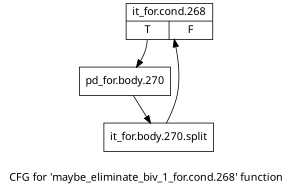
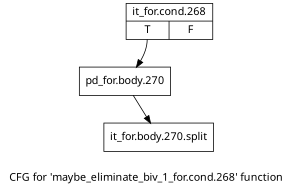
  digraph {
    fontname="Noto Sans"
    label="CFG for 'maybe_eliminate_biv_1_for.cond.268' function"
    node [fontname="Noto Sans" shape=record]
    edge [fontname="Noto Sans"]
    n1 [label="{it_for.cond.268|{<s0>T|<s1>F}}"]
    n2 [label="{pd_for.body.270}"]
    n3 [label="{it_for.body.270.split}"]
    n1 -> n2 [tailport=s0]
    n2 -> n3
-   n3 -> n1
  }
